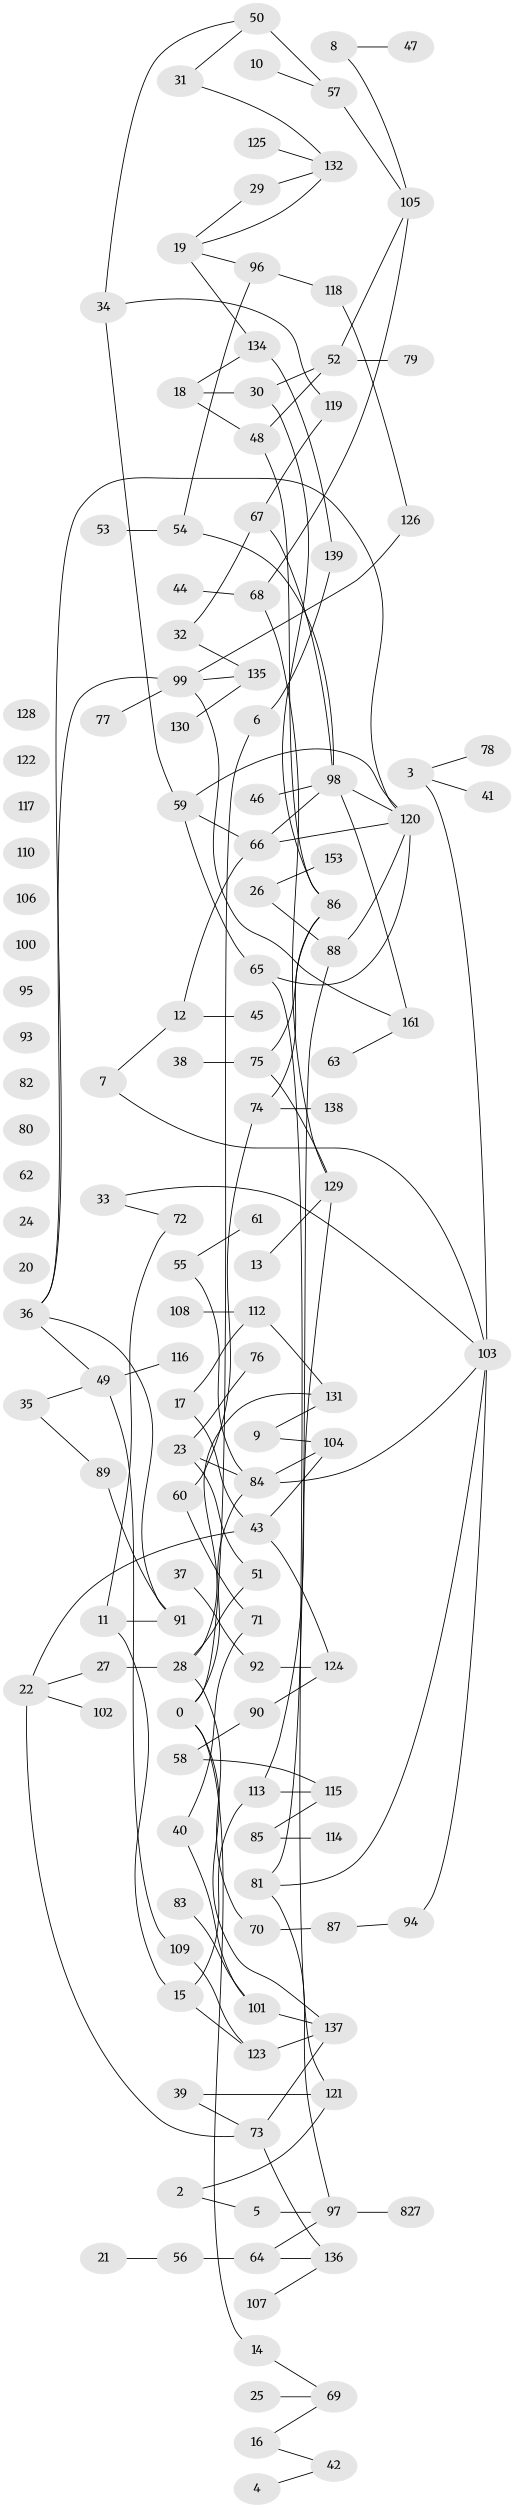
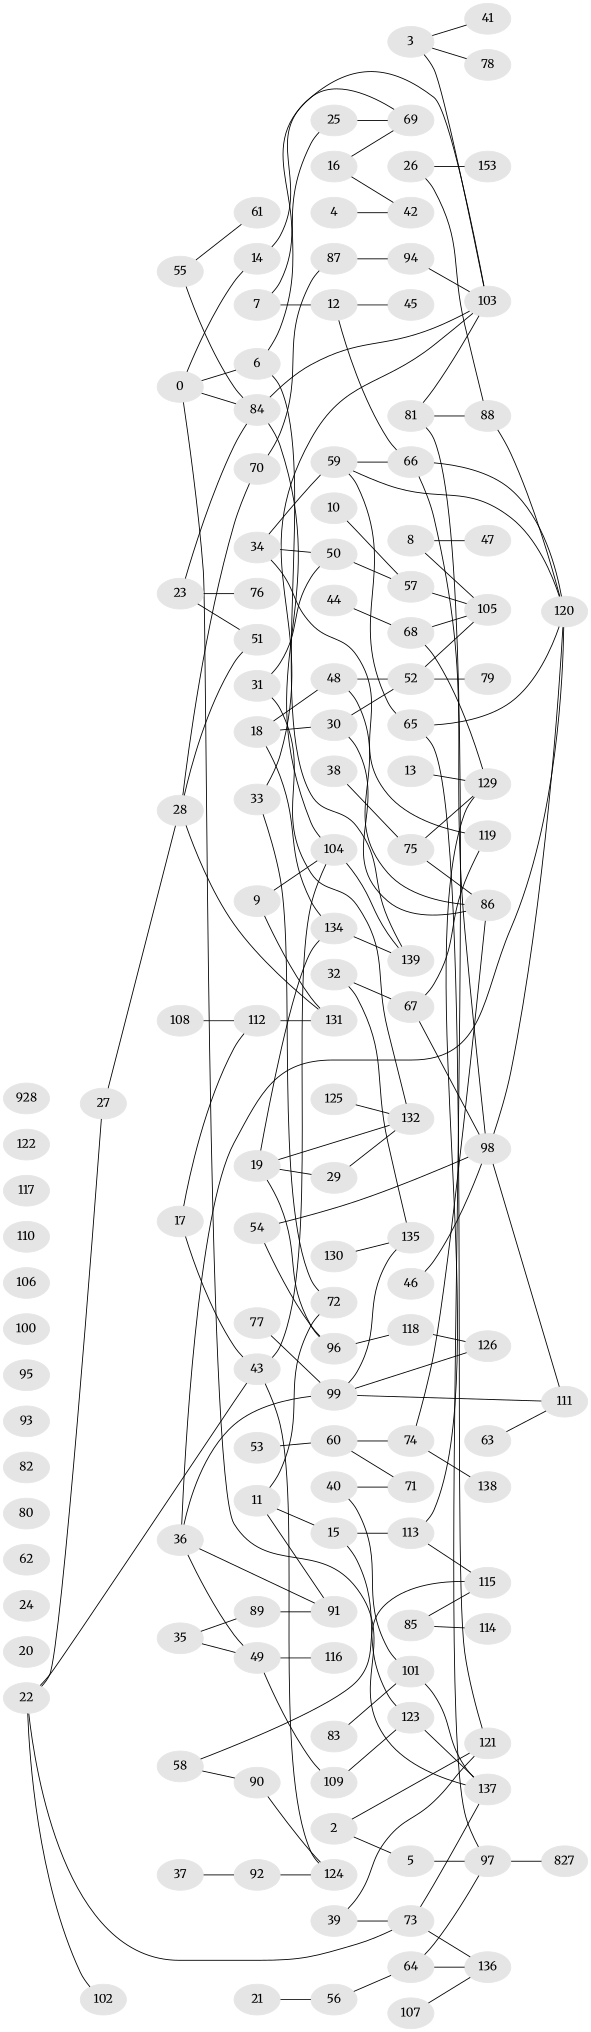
  graph {
    fontname=Merriweather
    rankdir=LR
    node [color=gray90 fontname=Merriweather style=filled]
    edge [fontname=Merriweather]
    n1 [label=0]
    6
    14
    84
    137
    25
    139
    69
    103
    104
    2
    5
    121
    97
    3
    41
    78
    4
    42
    n20 [label=827]
    7
    12
    45
    66
    8
    47
    105
    9
    131
    10
    57
    123
    11
    15
    72
    91
    113
    120
    98
    13
    129
    115
    16
    17
    43
    112
    124
    18
    30
    48
    134
    52
    86
    19
    29
    96
    132
    118
    20
    21
    56
    64
    22
    27
    73
    102
    28
    136
    23
    51
    76
    24
    26
    88
    n75 [label=153]
    70
    87
    79
    31
    50
    32
    67
    135
    119
    33
    34
    59
    65
    35
    49
    89
    109
    116
    36
    99
-   111 [label=161]
+   111
    126
    37
    92
    38
    75
    39
    40
    71
    101
    44
    68
    46
    53
    54
    55
    61
    58
    90
    77
    60
    74
    138
    62
    63
    94
    80
    81
    82
    83
    85
    114
    93
    95
    100
    106
    107
    108
    110
    117
    122
    125
-   128
+   128 [label=928]
    130
    n1 -- 6
    n1 -- 14
    n1 -- 84
    n1 -- 137
+   6 -- 25
    6 -- 139
    14 -- 69
    84 -- 103
    84 -- 104
    25 -- 69
+   104 -- 139
    2 -- 5
    2 -- 121
    5 -- 97
    97 -- n20
    3 -- 103
    3 -- 41
    3 -- 78
    4 -- 42
    7 -- 103
    7 -- 12
    12 -- 45
    12 -- 66
    66 -- 120
    66 -- 98
    8 -- 47
    8 -- 105
    9 -- 104
    9 -- 131
    10 -- 57
    57 -- 105
    123 -- 137
    11 -- 15
    11 -- 72
    11 -- 91
    15 -- 123
    15 -- 113
    113 -- 129
    113 -- 115
    98 -- 120
    98 -- 111
    13 -- 129
    16 -- 69
    16 -- 42
    17 -- 43
    17 -- 112
    43 -- 104
    43 -- 124
    112 -- 131
    18 -- 30
    18 -- 48
    18 -- 134
    30 -- 52
    30 -- 86
    48 -- 52
    48 -- 86
    134 -- 139
    52 -- 105
    52 -- 79
    19 -- 134
    19 -- 29
    19 -- 96
    19 -- 132
    29 -- 132
    96 -- 118
    118 -- 126
    21 -- 56
    56 -- 64
    64 -- 97
    64 -- 136
    22 -- 43
    22 -- 27
    22 -- 73
    22 -- 102
    27 -- 28
    73 -- 137
    73 -- 136
    28 -- 131
    28 -- 51
    28 -- 70
    23 -- 84
    23 -- 51
    23 -- 76
    26 -- 88
    26 -- n75
    88 -- 120
    70 -- 87
    87 -- 94
    31 -- 132
    31 -- 50
    50 -- 57
    32 -- 67
    32 -- 135
    67 -- 98
    67 -- 119
    33 -- 103
    33 -- 72
    34 -- 50
    34 -- 119
    34 -- 59
    59 -- 66
    59 -- 120
    59 -- 65
    65 -- 121
    65 -- 120
    35 -- 49
    35 -- 89
    49 -- 109
    49 -- 116
    89 -- 91
    109 -- 123
    36 -- 91
    36 -- 120
    36 -- 49
    36 -- 99
    99 -- 135
    99 -- 111
    99 -- 126
    37 -- 92
    92 -- 124
    38 -- 75
    75 -- 129
    75 -- 86
    39 -- 121
    39 -- 73
    40 -- 71
    40 -- 101
    101 -- 137
    44 -- 68
    68 -- 105
    68 -- 129
    46 -- 98
-   53 -- 54
+   53 -- 60
    54 -- 98
    54 -- 96
    55 -- 84
    55 -- 61
    58 -- 115
    58 -- 90
    90 -- 124
    77 -- 99
    60 -- 71
    60 -- 74
    74 -- 86
    74 -- 138
    63 -- 111
    94 -- 103
    81 -- 103
    81 -- 97
    81 -- 88
    83 -- 101
    85 -- 115
    85 -- 114
    107 -- 136
    108 -- 112
    125 -- 132
    130 -- 135
  }
